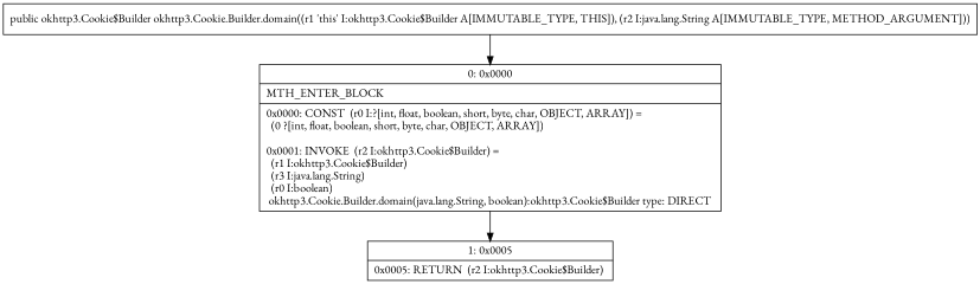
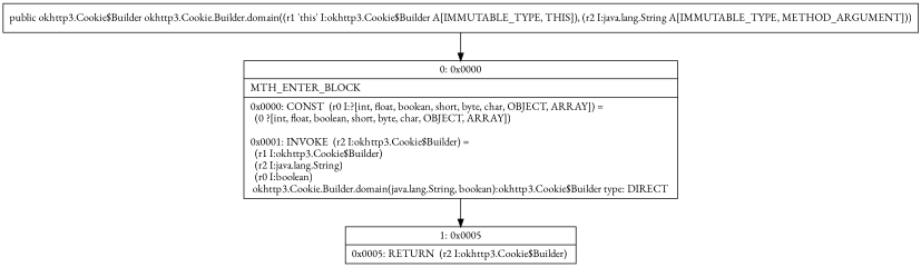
  digraph {
    fontname="EB Garamond"
    node [shape=record fontname="EB Garamond"]
    edge [fontname="EB Garamond"]
-   n1 [label="{0\:\ 0x0000|MTH_ENTER_BLOCK\l|0x0000: CONST  (r0 I:?[int, float, boolean, short, byte, char, OBJECT, ARRAY]) = \l  (0 ?[int, float, boolean, short, byte, char, OBJECT, ARRAY])\l \l0x0001: INVOKE  (r2 I:okhttp3.Cookie$Builder) = \l  (r1 I:okhttp3.Cookie$Builder)\l  (r3 I:java.lang.String)\l  (r0 I:boolean)\l okhttp3.Cookie.Builder.domain(java.lang.String, boolean):okhttp3.Cookie$Builder type: DIRECT \l}"]
+   n1 [label="{0\:\ 0x0000|MTH_ENTER_BLOCK\l|0x0000: CONST  (r0 I:?[int, float, boolean, short, byte, char, OBJECT, ARRAY]) = \l  (0 ?[int, float, boolean, short, byte, char, OBJECT, ARRAY])\l \l0x0001: INVOKE  (r2 I:okhttp3.Cookie$Builder) = \l  (r1 I:okhttp3.Cookie$Builder)\l  (r2 I:java.lang.String)\l  (r0 I:boolean)\l okhttp3.Cookie.Builder.domain(java.lang.String, boolean):okhttp3.Cookie$Builder type: DIRECT \l}"]
    n2 [label="{1\:\ 0x0005|0x0005: RETURN  (r2 I:okhttp3.Cookie$Builder) \l}"]
    n3 [label="{public okhttp3.Cookie$Builder okhttp3.Cookie.Builder.domain((r1 'this' I:okhttp3.Cookie$Builder A[IMMUTABLE_TYPE, THIS]), (r2 I:java.lang.String A[IMMUTABLE_TYPE, METHOD_ARGUMENT])) }"]
    n1 -> n2
    n3 -> n1
  }
